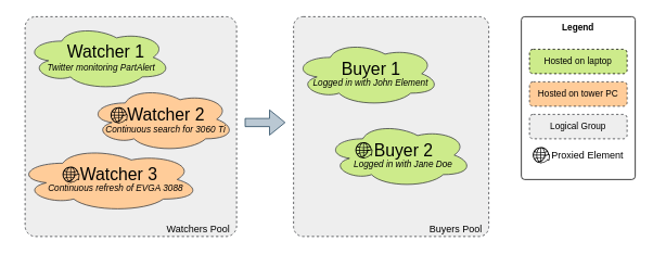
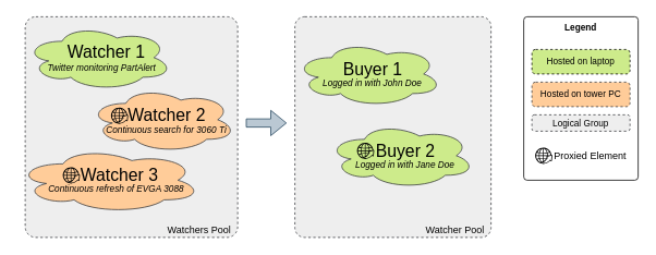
  <mxCell id="0" />
  <mxCell id="1" parent="0" />
  <mxCell id="2" value="Watchers Pool" style="rounded=1;whiteSpace=wrap;html=1;arcSize=5;verticalAlign=bottom;align=right;spacingRight=6;fillColor=#eeeeee;strokeColor=#36393d;dashed=1;" parent="1" vertex="1"><mxGeometry x="30" y="20" width="260" height="270" as="geometry" /></mxCell>
- <mxCell id="3" value="Buyers Pool" style="rounded=1;whiteSpace=wrap;html=1;arcSize=5;fillColor=#eeeeee;strokeColor=#36393d;verticalAlign=bottom;align=right;spacingRight=6;dashed=1;" parent="1" vertex="1"><mxGeometry x="360" y="20" width="240" height="270" as="geometry" /></mxCell>
+ <mxCell id="3" value="Watcher Pool" style="rounded=1;whiteSpace=wrap;html=1;arcSize=5;fillColor=#eeeeee;strokeColor=#36393d;verticalAlign=bottom;align=right;spacingRight=6;dashed=1;" parent="1" vertex="1"><mxGeometry x="360" y="20" width="240" height="270" as="geometry" /></mxCell>
  <mxCell id="4" value="" style="shape=flexArrow;endArrow=classic;html=1;rounded=0;fillColor=#bac8d3;strokeColor=#23445d;" parent="1" edge="1"><mxGeometry width="50" height="50" relative="1" as="geometry"><mxPoint x="300" y="150" as="sourcePoint" /><mxPoint x="350" y="150" as="targetPoint" /></mxGeometry></mxCell>
  <mxCell id="5" value="" style="group" parent="1" vertex="1" connectable="0"><mxGeometry x="30" y="30" width="180" height="80" as="geometry" /></mxCell>
  <mxCell id="6" value="" style="ellipse;shape=cloud;whiteSpace=wrap;html=1;fontSize=21;fillColor=#cdeb8b;strokeColor=#36393d;" parent="5" vertex="1"><mxGeometry width="180" height="80" as="geometry" /></mxCell>
  <mxCell id="7" value="&lt;font style=&quot;font-size: 21px ; line-height: 0.5&quot;&gt;Watcher 1&lt;br&gt;&lt;/font&gt;" style="text;html=1;align=center;verticalAlign=middle;resizable=0;points=[];autosize=1;strokeColor=none;fillColor=none;fontSize=22;" parent="5" vertex="1"><mxGeometry x="44" y="18" width="110" height="30" as="geometry" /></mxCell>
  <mxCell id="8" value="&lt;span style=&quot;font-family: &amp;#34;helvetica&amp;#34; ; font-size: 11px&quot;&gt;&lt;i&gt;Twitter monitoring PartAlert&lt;/i&gt;&lt;/span&gt;" style="text;html=1;strokeColor=none;fillColor=none;align=center;verticalAlign=middle;whiteSpace=wrap;rounded=0;fontSize=21;fontColor=#000000;" parent="5" vertex="1"><mxGeometry x="19" y="33" width="150" height="30" as="geometry" /></mxCell>
  <mxCell id="9" value="" style="group" parent="1" vertex="1" connectable="0"><mxGeometry x="108" y="106" width="180" height="80" as="geometry" /></mxCell>
  <mxCell id="10" value="" style="ellipse;shape=cloud;whiteSpace=wrap;html=1;fontSize=21;fillColor=#ffcc99;strokeColor=#36393d;" parent="9" vertex="1"><mxGeometry width="180" height="80" as="geometry" /></mxCell>
  <mxCell id="11" value="&lt;font style=&quot;font-size: 21px ; line-height: 0.5&quot;&gt;Watcher 2&lt;br&gt;&lt;/font&gt;" style="text;html=1;align=center;verticalAlign=middle;resizable=0;points=[];autosize=1;strokeColor=none;fillColor=none;fontSize=22;" parent="9" vertex="1"><mxGeometry x="40" y="20" width="110" height="30" as="geometry" /></mxCell>
  <mxCell id="12" value="&lt;span style=&quot;font-family: &amp;#34;helvetica&amp;#34; ; font-size: 11px&quot;&gt;&lt;i&gt;Continuous search for 3060 Ti&lt;/i&gt;&lt;/span&gt;" style="text;html=1;strokeColor=none;fillColor=none;align=center;verticalAlign=middle;whiteSpace=wrap;rounded=0;fontSize=21;fontColor=#000000;" parent="9" vertex="1"><mxGeometry x="20" y="34" width="150" height="30" as="geometry" /></mxCell>
  <mxCell id="13" value="" style="sketch=0;html=1;aspect=fixed;strokeColor=none;shadow=0;align=center;verticalAlign=top;fillColor=#000000;shape=mxgraph.gcp2.globe_world;strokeWidth=1;" parent="9" vertex="1"><mxGeometry x="27" y="25" width="21.05" height="20" as="geometry" /></mxCell>
  <mxCell id="14" value="" style="group" parent="1" vertex="1" connectable="0"><mxGeometry x="20" y="180" width="225" height="80" as="geometry" /></mxCell>
  <mxCell id="15" value="" style="ellipse;shape=cloud;whiteSpace=wrap;html=1;fontSize=21;fillColor=#ffcc99;strokeColor=#36393d;" parent="14" vertex="1"><mxGeometry width="225" height="80" as="geometry" /></mxCell>
  <mxCell id="16" value="&lt;font style=&quot;font-size: 21px ; line-height: 0.5&quot;&gt;Watcher 3&lt;br&gt;&lt;/font&gt;" style="text;html=1;align=center;verticalAlign=middle;resizable=0;points=[];autosize=1;strokeColor=none;fillColor=none;fontSize=22;" parent="14" vertex="1"><mxGeometry x="70" y="19" width="110" height="30" as="geometry" /></mxCell>
  <mxCell id="17" value="&lt;span style=&quot;font-family: &amp;quot;helvetica&amp;quot; ; font-size: 11px&quot;&gt;Continuous refresh of EVGA 3088&lt;/span&gt;" style="text;html=1;strokeColor=none;fillColor=none;align=center;verticalAlign=middle;whiteSpace=wrap;rounded=0;fontSize=21;fontColor=#000000;fontStyle=2" parent="14" vertex="1"><mxGeometry x="28.5" y="32" width="185" height="30" as="geometry" /></mxCell>
  <mxCell id="18" value="" style="sketch=0;html=1;aspect=fixed;strokeColor=none;shadow=0;align=center;verticalAlign=top;fillColor=#000000;shape=mxgraph.gcp2.globe_world;strokeWidth=1;" parent="14" vertex="1"><mxGeometry x="56" y="24" width="21.05" height="20" as="geometry" /></mxCell>
  <mxCell id="19" value="" style="group" parent="1" vertex="1" connectable="0"><mxGeometry x="360" y="50" width="180" height="80" as="geometry" /></mxCell>
  <mxCell id="20" value="" style="ellipse;shape=cloud;whiteSpace=wrap;html=1;fontSize=21;fillColor=#cdeb8b;strokeColor=#36393d;" parent="19" vertex="1"><mxGeometry width="180" height="80" as="geometry" /></mxCell>
  <mxCell id="21" value="&lt;font style=&quot;font-size: 21px ; line-height: 0.5&quot;&gt;Buyer 1&lt;br&gt;&lt;/font&gt;" style="text;html=1;align=center;verticalAlign=middle;resizable=0;points=[];autosize=1;strokeColor=none;fillColor=none;fontSize=22;" parent="19" vertex="1"><mxGeometry x="50" y="20" width="90" height="30" as="geometry" /></mxCell>
- <mxCell id="22" value="&lt;span style=&quot;font-family: &amp;quot;helvetica&amp;quot; ; font-size: 11px&quot;&gt;Logged in with John Element&lt;/span&gt;" style="text;html=1;strokeColor=none;fillColor=none;align=center;verticalAlign=middle;whiteSpace=wrap;rounded=0;fontSize=21;fontColor=#000000;fontStyle=2" parent="19" vertex="1"><mxGeometry x="20" y="30" width="150" height="34" as="geometry" /></mxCell>
+ <mxCell id="22" value="&lt;span style=&quot;font-family: &amp;quot;helvetica&amp;quot; ; font-size: 11px&quot;&gt;Logged in with John Doe&lt;/span&gt;" style="text;html=1;strokeColor=none;fillColor=none;align=center;verticalAlign=middle;whiteSpace=wrap;rounded=0;fontSize=21;fontColor=#000000;fontStyle=2" parent="19" vertex="1"><mxGeometry x="20" y="30" width="150" height="34" as="geometry" /></mxCell>
  <mxCell id="23" value="" style="group;" parent="1" vertex="1" connectable="0"><mxGeometry x="400" y="150" width="180" height="80" as="geometry" /></mxCell>
  <mxCell id="24" value="" style="ellipse;shape=cloud;whiteSpace=wrap;html=1;fontSize=21;fillColor=#cdeb8b;strokeColor=#36393d;" parent="23" vertex="1"><mxGeometry width="180" height="80" as="geometry" /></mxCell>
  <mxCell id="25" value="&lt;font style=&quot;font-size: 21px ; line-height: 0.5&quot;&gt;Buyer 2&lt;br&gt;&lt;/font&gt;" style="text;html=1;align=center;verticalAlign=middle;resizable=0;points=[];autosize=1;strokeColor=none;fillColor=none;fontSize=22;" parent="23" vertex="1"><mxGeometry x="50" y="20" width="90" height="30" as="geometry" /></mxCell>
  <mxCell id="26" value="&lt;span style=&quot;font-family: &amp;quot;helvetica&amp;quot; ; font-size: 11px&quot;&gt;Logged in with Jane Doe&lt;/span&gt;" style="text;html=1;strokeColor=none;fillColor=none;align=center;verticalAlign=middle;whiteSpace=wrap;rounded=0;fontSize=21;fontColor=#000000;fontStyle=2" parent="23" vertex="1"><mxGeometry x="20" y="30" width="150" height="34" as="geometry" /></mxCell>
  <mxCell id="27" value="" style="sketch=0;html=1;aspect=fixed;strokeColor=none;shadow=0;align=center;verticalAlign=top;fillColor=#000000;shape=mxgraph.gcp2.globe_world;strokeWidth=1;" parent="23" vertex="1"><mxGeometry x="36" y="24" width="21.05" height="20" as="geometry" /></mxCell>
  <mxCell id="28" value="&lt;b&gt;Legend&lt;/b&gt;" style="rounded=1;whiteSpace=wrap;html=1;fontSize=11;arcSize=3;verticalAlign=top;" parent="1" vertex="1"><mxGeometry x="640" y="20" width="140" height="200" as="geometry" /></mxCell>
  <mxCell id="29" value="Hosted on laptop" style="rounded=1;whiteSpace=wrap;html=1;fontSize=11;fillColor=#cdeb8b;strokeColor=default;dashed=1;" parent="1" vertex="1"><mxGeometry x="650" y="60" width="120" height="30" as="geometry" /></mxCell>
  <mxCell id="30" value="Hosted on tower PC" style="rounded=1;whiteSpace=wrap;html=1;fontSize=11;fillColor=#ffcc99;strokeColor=#36393d;dashed=1;" parent="1" vertex="1"><mxGeometry x="650" y="100" width="120" height="30" as="geometry" /></mxCell>
- <mxCell id="31" value="Logical Group" style="rounded=1;whiteSpace=wrap;html=1;fontSize=11;fillColor=#eeeeee;strokeColor=#36393d;dashed=1;" parent="1" vertex="1"><mxGeometry x="650" y="140" width="120" height="30" as="geometry" /></mxCell>
+ <mxCell id="31" value="Logical Group" style="rounded=1;whiteSpace=wrap;html=1;fontSize=11;fillColor=#eeeeee;strokeColor=#36393d;dashed=1;" parent="1" vertex="1"><mxGeometry x="650" y="140" width="120" height="20" as="geometry" /></mxCell>
  <mxCell id="32" value="" style="sketch=0;html=1;aspect=fixed;strokeColor=none;shadow=0;align=center;verticalAlign=top;fillColor=#000000;shape=mxgraph.gcp2.globe_world;strokeWidth=1;" parent="1" vertex="1"><mxGeometry x="654" y="180" width="21.05" height="20" as="geometry" /></mxCell>
  <mxCell id="33" value="Proxied Element" style="text;html=1;align=center;verticalAlign=middle;resizable=0;points=[];autosize=1;strokeColor=none;fillColor=none;" parent="1" vertex="1"><mxGeometry x="671" y="180" width="100" height="20" as="geometry" /></mxCell>
